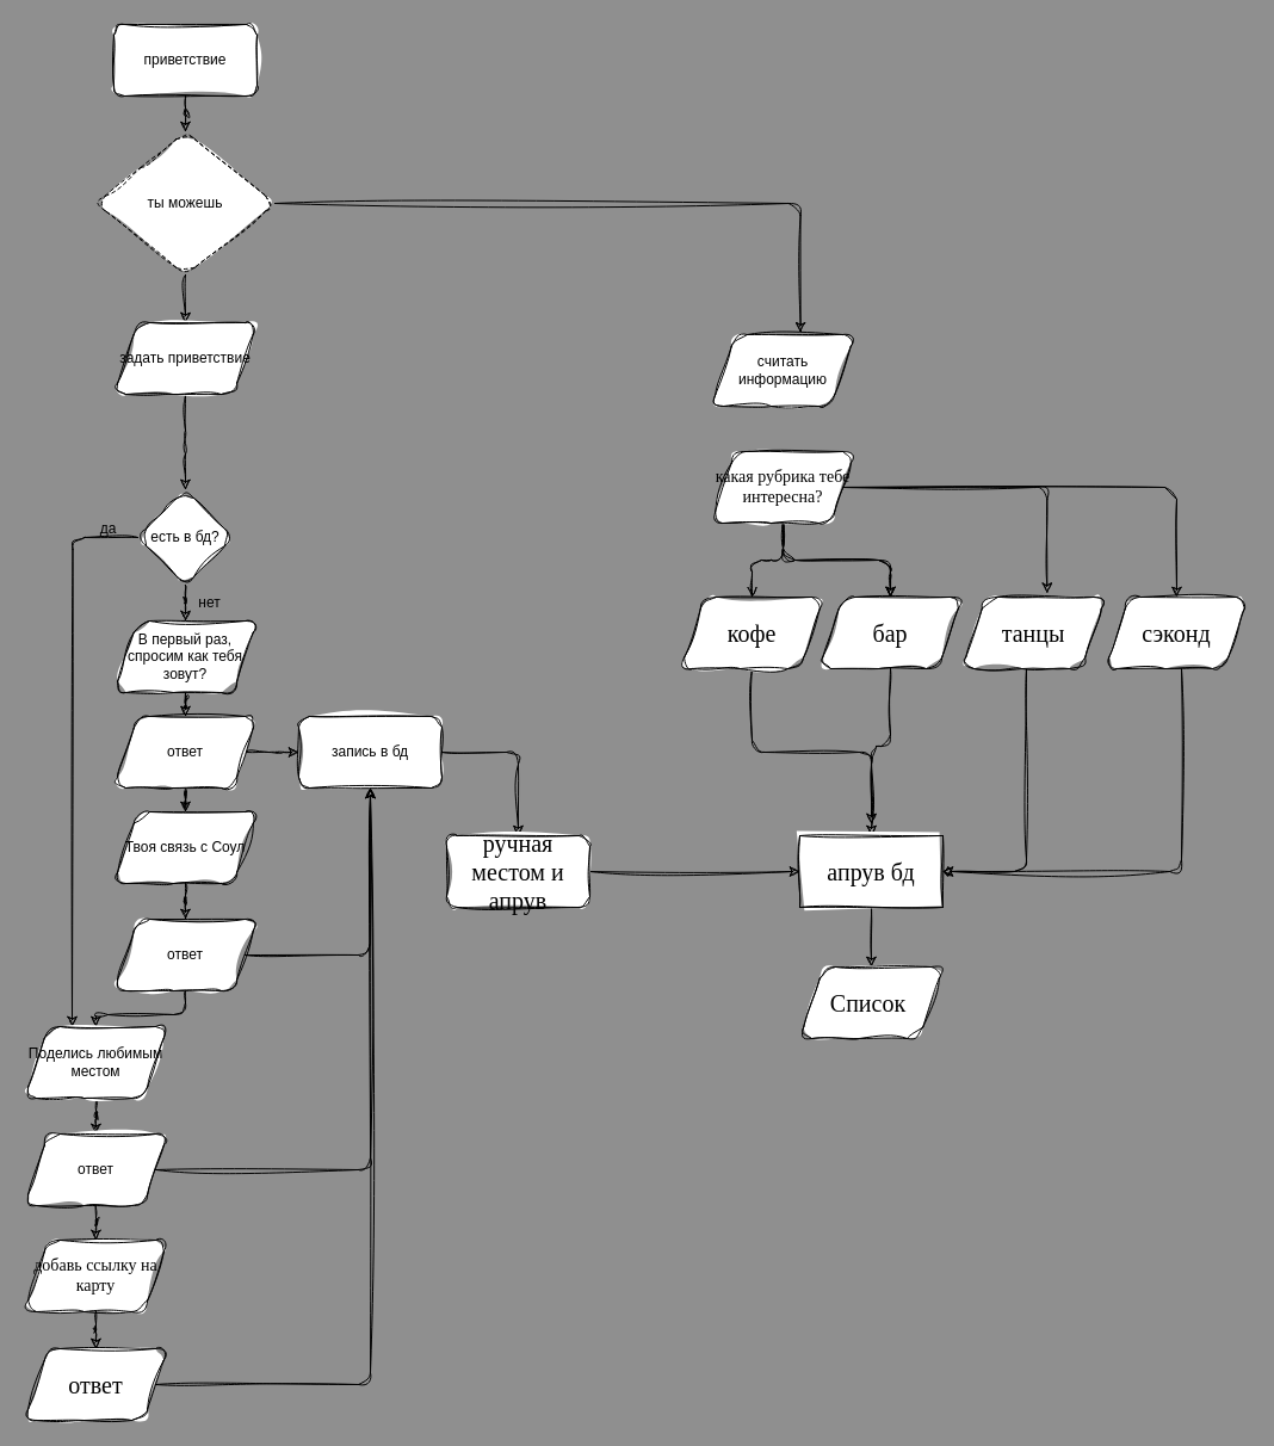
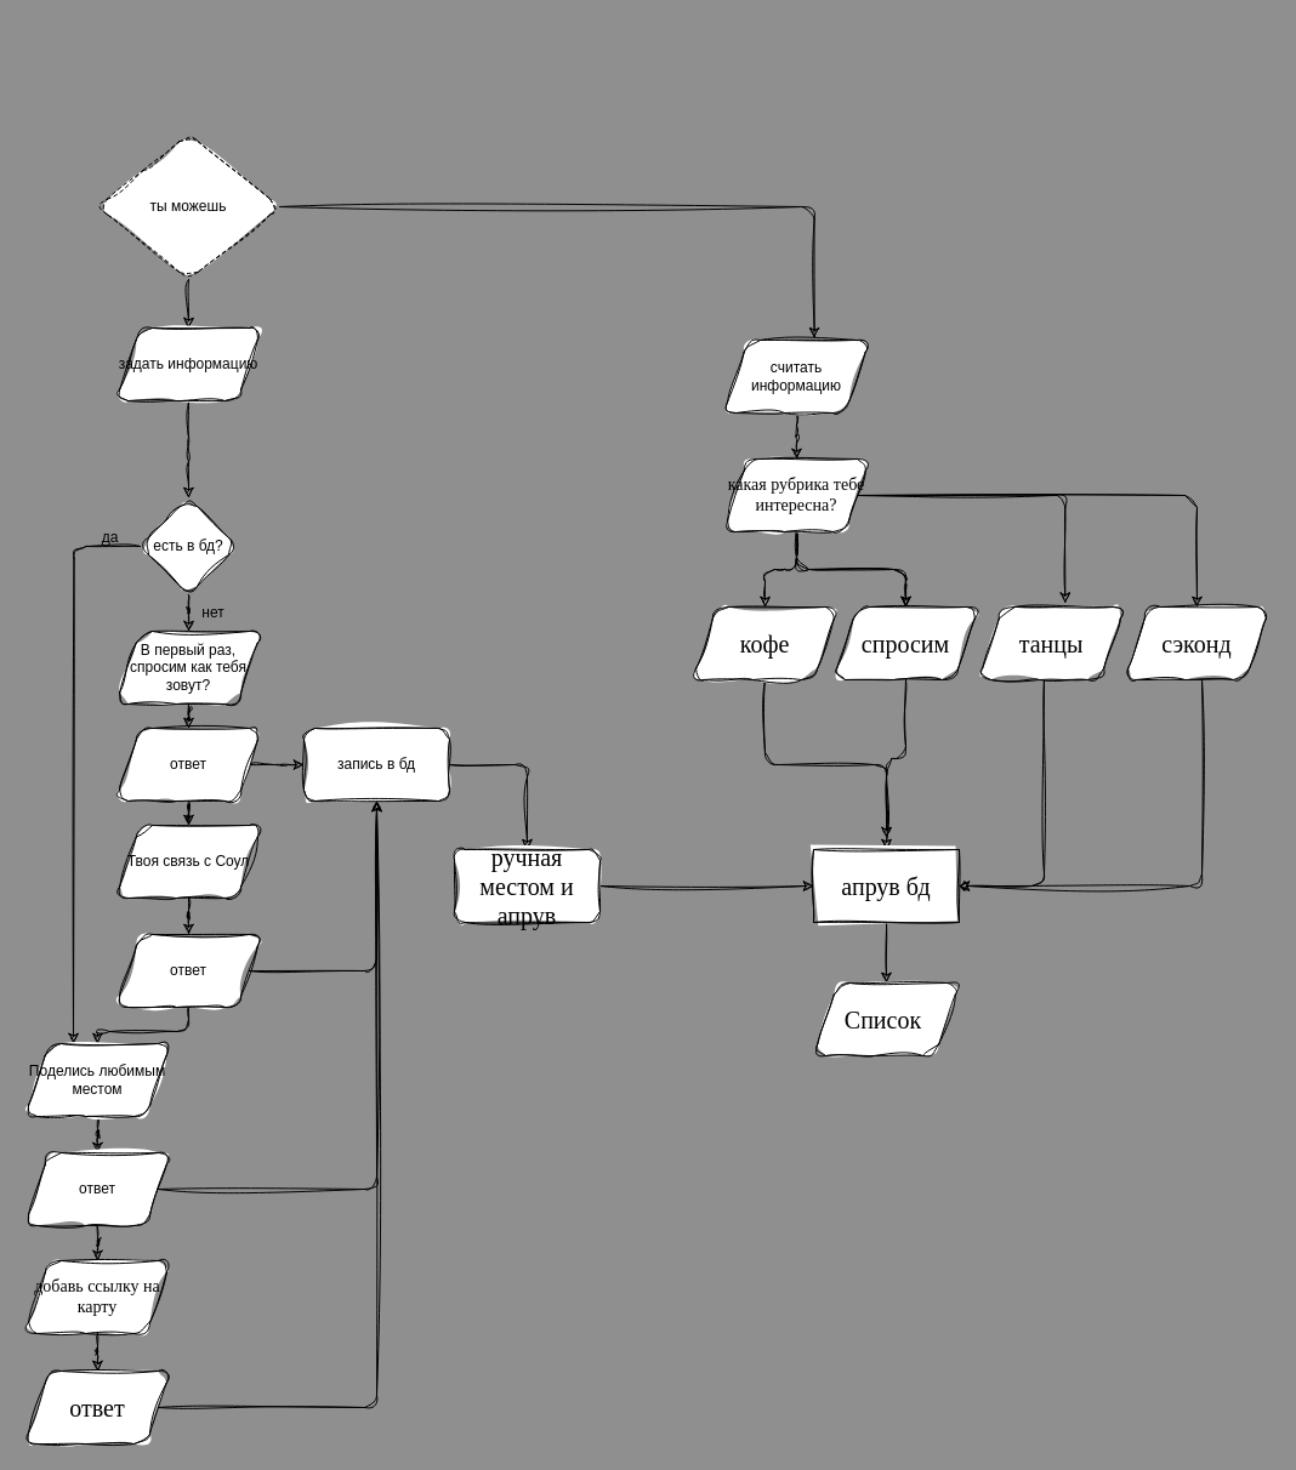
  <mxCell id="0" />
  <mxCell id="1" parent="0" />
- <mxCell id="2" value="" style="edgeStyle=orthogonalEdgeStyle;rounded=1;sketch=1;hachureGap=4;jiggle=2;curveFitting=1;orthogonalLoop=1;jettySize=auto;html=1;fontFamily=Architects Daughter;fontSource=https%3A%2F%2Ffonts.googleapis.com%2Fcss%3Ffamily%3DArchitects%2BDaughter;fontSize=16;" edge="1" parent="1" source="3" target="6"><mxGeometry relative="1" as="geometry" /></mxCell>
- <mxCell id="3" value="приветствие" style="rounded=1;whiteSpace=wrap;html=1;sketch=1;curveFitting=1;jiggle=2;" vertex="1" parent="1"><mxGeometry x="95" y="20" width="120" height="60" as="geometry" /></mxCell>
  <mxCell id="4" value="" style="edgeStyle=orthogonalEdgeStyle;rounded=1;orthogonalLoop=1;jettySize=auto;html=1;entryX=0.622;entryY=-0.028;entryDx=0;entryDy=0;entryPerimeter=0;sketch=1;curveFitting=1;jiggle=2;" edge="1" parent="1" source="6" target="10"><mxGeometry relative="1" as="geometry" /></mxCell>
  <mxCell id="5" value="" style="edgeStyle=orthogonalEdgeStyle;rounded=1;orthogonalLoop=1;jettySize=auto;html=1;sketch=1;curveFitting=1;jiggle=2;" edge="1" parent="1" source="6" target="8"><mxGeometry relative="1" as="geometry" /></mxCell>
  <mxCell id="6" value="ты можешь" style="rhombus;whiteSpace=wrap;html=1;rounded=1;sketch=1;curveFitting=1;jiggle=2;dashed=1;" vertex="1" parent="1"><mxGeometry x="80" y="110" width="150" height="120" as="geometry" /></mxCell>
  <mxCell id="7" value="" style="edgeStyle=orthogonalEdgeStyle;rounded=1;orthogonalLoop=1;jettySize=auto;html=1;sketch=1;curveFitting=1;jiggle=2;" edge="1" parent="1" source="8"><mxGeometry relative="1" as="geometry"><mxPoint x="155" y="410" as="targetPoint" /></mxGeometry></mxCell>
- <mxCell id="8" value="задать приветствие" style="shape=parallelogram;perimeter=parallelogramPerimeter;whiteSpace=wrap;html=1;fixedSize=1;rounded=1;sketch=1;curveFitting=1;jiggle=2;" vertex="1" parent="1"><mxGeometry x="95" y="270" width="120" height="60" as="geometry" /></mxCell>
+ <mxCell id="8" value="задать информацию" style="shape=parallelogram;perimeter=parallelogramPerimeter;whiteSpace=wrap;html=1;fixedSize=1;rounded=1;sketch=1;curveFitting=1;jiggle=2;" vertex="1" parent="1"><mxGeometry x="95" y="270" width="120" height="60" as="geometry" /></mxCell>
+ <mxCell id="9" value="" style="edgeStyle=orthogonalEdgeStyle;rounded=1;sketch=1;hachureGap=4;jiggle=2;curveFitting=1;orthogonalLoop=1;jettySize=auto;html=1;fontFamily=Architects Daughter;fontSource=https%3A%2F%2Ffonts.googleapis.com%2Fcss%3Ffamily%3DArchitects%2BDaughter;fontSize=16;" edge="1" parent="1" source="10" target="42"><mxGeometry relative="1" as="geometry" /></mxCell>
  <mxCell id="10" value="считать информацию" style="shape=parallelogram;perimeter=parallelogramPerimeter;whiteSpace=wrap;html=1;fixedSize=1;rounded=1;sketch=1;curveFitting=1;jiggle=2;" vertex="1" parent="1"><mxGeometry x="596" y="280" width="120" height="60" as="geometry" /></mxCell>
  <mxCell id="11" value="" style="edgeStyle=orthogonalEdgeStyle;rounded=1;orthogonalLoop=1;jettySize=auto;html=1;sketch=1;curveFitting=1;jiggle=2;" edge="1" parent="1" source="12" target="19"><mxGeometry relative="1" as="geometry" /></mxCell>
  <mxCell id="12" value="В первый раз, спросим как тебя зовут?" style="shape=parallelogram;perimeter=parallelogramPerimeter;whiteSpace=wrap;html=1;fixedSize=1;rounded=1;sketch=1;curveFitting=1;jiggle=2;" vertex="1" parent="1"><mxGeometry x="95" y="520" width="120" height="60" as="geometry" /></mxCell>
  <mxCell id="13" value="" style="edgeStyle=orthogonalEdgeStyle;rounded=1;orthogonalLoop=1;jettySize=auto;html=1;sketch=1;curveFitting=1;jiggle=2;" edge="1" parent="1" source="15" target="12"><mxGeometry relative="1" as="geometry" /></mxCell>
  <mxCell id="14" style="edgeStyle=orthogonalEdgeStyle;rounded=1;orthogonalLoop=1;jettySize=auto;html=1;sketch=1;curveFitting=1;jiggle=2;" edge="1" parent="1" source="15"><mxGeometry relative="1" as="geometry"><mxPoint x="60" y="860" as="targetPoint" /></mxGeometry></mxCell>
  <mxCell id="15" value="есть в бд?" style="rhombus;whiteSpace=wrap;html=1;rounded=1;sketch=1;curveFitting=1;jiggle=2;" vertex="1" parent="1"><mxGeometry x="115" y="410" width="80" height="80" as="geometry" /></mxCell>
  <mxCell id="16" value="нет" style="text;html=1;align=center;verticalAlign=middle;resizable=0;points=[];autosize=1;strokeColor=none;fillColor=none;rounded=1;sketch=1;curveFitting=1;jiggle=2;" vertex="1" parent="1"><mxGeometry x="155" y="490" width="40" height="30" as="geometry" /></mxCell>
  <mxCell id="17" value="" style="edgeStyle=orthogonalEdgeStyle;rounded=1;orthogonalLoop=1;jettySize=auto;html=1;sketch=1;curveFitting=1;jiggle=2;" edge="1" parent="1" source="19" target="21"><mxGeometry relative="1" as="geometry" /></mxCell>
  <mxCell id="18" value="" style="edgeStyle=orthogonalEdgeStyle;rounded=1;orthogonalLoop=1;jettySize=auto;html=1;sketch=1;curveFitting=1;jiggle=2;" edge="1" parent="1" source="19" target="26"><mxGeometry relative="1" as="geometry" /></mxCell>
  <mxCell id="19" value="ответ" style="shape=parallelogram;perimeter=parallelogramPerimeter;whiteSpace=wrap;html=1;fixedSize=1;rounded=1;sketch=1;curveFitting=1;jiggle=2;" vertex="1" parent="1"><mxGeometry x="95" y="600" width="120" height="60" as="geometry" /></mxCell>
  <mxCell id="20" value="" style="edgeStyle=orthogonalEdgeStyle;rounded=1;orthogonalLoop=1;jettySize=auto;html=1;sketch=1;curveFitting=1;jiggle=2;" edge="1" parent="1" source="21" target="24"><mxGeometry relative="1" as="geometry" /></mxCell>
  <mxCell id="21" value="Твоя связь с Соул" style="shape=parallelogram;perimeter=parallelogramPerimeter;whiteSpace=wrap;html=1;fixedSize=1;rounded=1;sketch=1;curveFitting=1;jiggle=2;" vertex="1" parent="1"><mxGeometry x="95" y="680" width="120" height="60" as="geometry" /></mxCell>
  <mxCell id="22" style="edgeStyle=orthogonalEdgeStyle;rounded=1;orthogonalLoop=1;jettySize=auto;html=1;sketch=1;curveFitting=1;jiggle=2;" edge="1" parent="1" source="24" target="26"><mxGeometry relative="1" as="geometry" /></mxCell>
  <mxCell id="23" value="" style="edgeStyle=orthogonalEdgeStyle;rounded=1;orthogonalLoop=1;jettySize=auto;html=1;sketch=1;curveFitting=1;jiggle=2;" edge="1" parent="1" source="24" target="28"><mxGeometry relative="1" as="geometry" /></mxCell>
  <mxCell id="24" value="ответ" style="shape=parallelogram;perimeter=parallelogramPerimeter;whiteSpace=wrap;html=1;fixedSize=1;rounded=1;sketch=1;curveFitting=1;jiggle=2;" vertex="1" parent="1"><mxGeometry x="95" y="770" width="120" height="60" as="geometry" /></mxCell>
  <mxCell id="25" value="" style="edgeStyle=orthogonalEdgeStyle;rounded=1;sketch=1;hachureGap=4;jiggle=2;curveFitting=1;orthogonalLoop=1;jettySize=auto;html=1;fontFamily=Architects Daughter;fontSource=https%3A%2F%2Ffonts.googleapis.com%2Fcss%3Ffamily%3DArchitects%2BDaughter;fontSize=16;" edge="1" parent="1" source="26" target="52"><mxGeometry relative="1" as="geometry" /></mxCell>
  <mxCell id="26" value="запись в бд" style="rounded=1;whiteSpace=wrap;html=1;sketch=1;curveFitting=1;jiggle=2;" vertex="1" parent="1"><mxGeometry x="250" y="600" width="120" height="60" as="geometry" /></mxCell>
  <mxCell id="27" value="" style="edgeStyle=orthogonalEdgeStyle;rounded=1;orthogonalLoop=1;jettySize=auto;html=1;sketch=1;curveFitting=1;jiggle=2;" edge="1" parent="1" source="28" target="31"><mxGeometry relative="1" as="geometry" /></mxCell>
  <mxCell id="28" value="Поделись любимым местом" style="shape=parallelogram;perimeter=parallelogramPerimeter;whiteSpace=wrap;html=1;fixedSize=1;rounded=1;sketch=1;curveFitting=1;jiggle=2;" vertex="1" parent="1"><mxGeometry y="860" width="120" height="60" as="geometry" x="20" /></mxCell>
  <mxCell id="29" style="edgeStyle=orthogonalEdgeStyle;rounded=1;orthogonalLoop=1;jettySize=auto;html=1;entryX=0.5;entryY=1;entryDx=0;entryDy=0;sketch=1;curveFitting=1;jiggle=2;" edge="1" parent="1" source="31" target="26"><mxGeometry relative="1" as="geometry" /></mxCell>
  <mxCell id="30" value="" style="edgeStyle=orthogonalEdgeStyle;rounded=1;sketch=1;hachureGap=4;jiggle=2;curveFitting=1;orthogonalLoop=1;jettySize=auto;html=1;fontFamily=Architects Daughter;fontSource=https%3A%2F%2Ffonts.googleapis.com%2Fcss%3Ffamily%3DArchitects%2BDaughter;fontSize=16;" edge="1" parent="1" source="31" target="34"><mxGeometry relative="1" as="geometry" /></mxCell>
  <mxCell id="31" value="ответ" style="shape=parallelogram;perimeter=parallelogramPerimeter;whiteSpace=wrap;html=1;fixedSize=1;rounded=1;sketch=1;curveFitting=1;jiggle=2;" vertex="1" parent="1"><mxGeometry y="950" width="120" height="60" as="geometry" x="20" /></mxCell>
  <mxCell id="32" value="да" style="text;html=1;align=center;verticalAlign=middle;resizable=0;points=[];autosize=1;strokeColor=none;fillColor=none;rounded=1;sketch=1;curveFitting=1;jiggle=2;" vertex="1" parent="1"><mxGeometry x="70" y="428" width="40" height="30" as="geometry" /></mxCell>
  <mxCell id="33" value="" style="edgeStyle=orthogonalEdgeStyle;rounded=1;sketch=1;hachureGap=4;jiggle=2;curveFitting=1;orthogonalLoop=1;jettySize=auto;html=1;fontFamily=Architects Daughter;fontSource=https%3A%2F%2Ffonts.googleapis.com%2Fcss%3Ffamily%3DArchitects%2BDaughter;fontSize=16;" edge="1" parent="1" source="34" target="36"><mxGeometry relative="1" as="geometry" /></mxCell>
  <mxCell id="34" value="добавь ссылку на карту" style="shape=parallelogram;perimeter=parallelogramPerimeter;whiteSpace=wrap;html=1;fixedSize=1;rounded=1;sketch=1;curveFitting=1;jiggle=2;hachureGap=4;fontFamily=Architects Daughter;fontSource=https%3A%2F%2Ffonts.googleapis.com%2Fcss%3Ffamily%3DArchitects%2BDaughter;fontSize=14;" vertex="1" parent="1"><mxGeometry y="1039" width="120" height="60" as="geometry" x="20" /></mxCell>
  <mxCell id="35" style="edgeStyle=orthogonalEdgeStyle;rounded=1;sketch=1;hachureGap=4;jiggle=2;curveFitting=1;orthogonalLoop=1;jettySize=auto;html=1;fontFamily=Architects Daughter;fontSource=https%3A%2F%2Ffonts.googleapis.com%2Fcss%3Ffamily%3DArchitects%2BDaughter;fontSize=16;" edge="1" parent="1" source="36" target="26"><mxGeometry relative="1" as="geometry" /></mxCell>
  <mxCell id="36" value="ответ" style="shape=parallelogram;perimeter=parallelogramPerimeter;whiteSpace=wrap;html=1;fixedSize=1;rounded=1;sketch=1;curveFitting=1;jiggle=2;hachureGap=4;fontFamily=Architects Daughter;fontSource=https%3A%2F%2Ffonts.googleapis.com%2Fcss%3Ffamily%3DArchitects%2BDaughter;fontSize=20;" vertex="1" parent="1"><mxGeometry y="1130" width="120" height="60" as="geometry" x="20" /></mxCell>
  <mxCell id="37" value="" style="edgeStyle=orthogonalEdgeStyle;rounded=1;sketch=1;hachureGap=4;jiggle=2;curveFitting=1;orthogonalLoop=1;jettySize=auto;html=1;fontFamily=Architects Daughter;fontSource=https%3A%2F%2Ffonts.googleapis.com%2Fcss%3Ffamily%3DArchitects%2BDaughter;fontSize=16;" edge="1" parent="1" source="42" target="46"><mxGeometry relative="1" as="geometry" /></mxCell>
  <mxCell id="38" value="" style="edgeStyle=orthogonalEdgeStyle;rounded=1;sketch=1;hachureGap=4;jiggle=2;curveFitting=1;orthogonalLoop=1;jettySize=auto;html=1;fontFamily=Architects Daughter;fontSource=https%3A%2F%2Ffonts.googleapis.com%2Fcss%3Ffamily%3DArchitects%2BDaughter;fontSize=16;" edge="1" parent="1" source="42" target="46"><mxGeometry relative="1" as="geometry" /></mxCell>
- <mxCell id="39" style="edgeStyle=orthogonalEdgeStyle;rounded=1;sketch=1;hachureGap=4;jiggle=2;curveFitting=1;orthogonalLoop=1;jettySize=auto;html=1;fontFamily=Architects Daughter;fontSource=https%3A%2F%2Ffonts.googleapis.com%2Fcss%3Ffamily%3DArchitects%2BDaughter;fontSize=16;endArrow=open;" edge="1" parent="1" source="42" target="44"><mxGeometry relative="1" as="geometry" /></mxCell>
+ <mxCell id="39" style="edgeStyle=orthogonalEdgeStyle;rounded=1;sketch=1;hachureGap=4;jiggle=2;curveFitting=1;orthogonalLoop=1;jettySize=auto;html=1;fontFamily=Architects Daughter;fontSource=https%3A%2F%2Ffonts.googleapis.com%2Fcss%3Ffamily%3DArchitects%2BDaughter;fontSize=16;" edge="1" parent="1" source="42" target="44"><mxGeometry relative="1" as="geometry" /></mxCell>
  <mxCell id="40" style="edgeStyle=orthogonalEdgeStyle;rounded=1;sketch=1;hachureGap=4;jiggle=2;curveFitting=1;orthogonalLoop=1;jettySize=auto;html=1;entryX=0.594;entryY=-0.056;entryDx=0;entryDy=0;entryPerimeter=0;fontFamily=Architects Daughter;fontSource=https%3A%2F%2Ffonts.googleapis.com%2Fcss%3Ffamily%3DArchitects%2BDaughter;fontSize=16;" edge="1" parent="1" source="42" target="48"><mxGeometry relative="1" as="geometry" /></mxCell>
  <mxCell id="41" style="edgeStyle=orthogonalEdgeStyle;rounded=1;sketch=1;hachureGap=4;jiggle=2;curveFitting=1;orthogonalLoop=1;jettySize=auto;html=1;fontFamily=Architects Daughter;fontSource=https%3A%2F%2Ffonts.googleapis.com%2Fcss%3Ffamily%3DArchitects%2BDaughter;fontSize=16;" edge="1" parent="1" source="42" target="50"><mxGeometry relative="1" as="geometry" /></mxCell>
  <mxCell id="42" value="какая рубрика тебе интересна?" style="shape=parallelogram;perimeter=parallelogramPerimeter;whiteSpace=wrap;html=1;fixedSize=1;rounded=1;sketch=1;curveFitting=1;jiggle=2;hachureGap=4;fontFamily=Architects Daughter;fontSource=https%3A%2F%2Ffonts.googleapis.com%2Fcss%3Ffamily%3DArchitects%2BDaughter;fontSize=14;" vertex="1" parent="1"><mxGeometry x="596" y="378" width="120" height="60" as="geometry" /></mxCell>
  <mxCell id="43" style="edgeStyle=orthogonalEdgeStyle;rounded=1;sketch=1;hachureGap=4;jiggle=2;curveFitting=1;orthogonalLoop=1;jettySize=auto;html=1;fontFamily=Architects Daughter;fontSource=https%3A%2F%2Ffonts.googleapis.com%2Fcss%3Ffamily%3DArchitects%2BDaughter;fontSize=16;" edge="1" parent="1" source="44" target="54"><mxGeometry relative="1" as="geometry" /></mxCell>
  <mxCell id="44" value="кофе" style="shape=parallelogram;perimeter=parallelogramPerimeter;whiteSpace=wrap;html=1;fixedSize=1;rounded=1;sketch=1;hachureGap=4;jiggle=2;curveFitting=1;fontFamily=Architects Daughter;fontSource=https%3A%2F%2Ffonts.googleapis.com%2Fcss%3Ffamily%3DArchitects%2BDaughter;fontSize=20;" vertex="1" parent="1"><mxGeometry x="570" y="500" width="120" height="60" as="geometry" /></mxCell>
  <mxCell id="45" style="edgeStyle=orthogonalEdgeStyle;rounded=1;sketch=1;hachureGap=4;jiggle=2;curveFitting=1;orthogonalLoop=1;jettySize=auto;html=1;fontFamily=Architects Daughter;fontSource=https%3A%2F%2Ffonts.googleapis.com%2Fcss%3Ffamily%3DArchitects%2BDaughter;fontSize=16;" edge="1" parent="1" source="46"><mxGeometry relative="1" as="geometry"><mxPoint x="730" y="690" as="targetPoint" /></mxGeometry></mxCell>
- <mxCell id="46" value="бар" style="shape=parallelogram;perimeter=parallelogramPerimeter;whiteSpace=wrap;html=1;fixedSize=1;rounded=1;sketch=1;hachureGap=4;jiggle=2;curveFitting=1;fontFamily=Architects Daughter;fontSource=https%3A%2F%2Ffonts.googleapis.com%2Fcss%3Ffamily%3DArchitects%2BDaughter;fontSize=20;" vertex="1" parent="1"><mxGeometry x="686" y="500" width="120" height="60" as="geometry" /></mxCell>
+ <mxCell id="46" value="спросим" style="shape=parallelogram;perimeter=parallelogramPerimeter;whiteSpace=wrap;html=1;fixedSize=1;rounded=1;sketch=1;hachureGap=4;jiggle=2;curveFitting=1;fontFamily=Architects Daughter;fontSource=https%3A%2F%2Ffonts.googleapis.com%2Fcss%3Ffamily%3DArchitects%2BDaughter;fontSize=20;" vertex="1" parent="1"><mxGeometry x="686" y="500" width="120" height="60" as="geometry" /></mxCell>
  <mxCell id="47" style="edgeStyle=orthogonalEdgeStyle;rounded=1;sketch=1;hachureGap=4;jiggle=2;curveFitting=1;orthogonalLoop=1;jettySize=auto;html=1;fontFamily=Architects Daughter;fontSource=https%3A%2F%2Ffonts.googleapis.com%2Fcss%3Ffamily%3DArchitects%2BDaughter;fontSize=16;" edge="1" parent="1" source="48" target="54"><mxGeometry relative="1" as="geometry"><Array as="points"><mxPoint x="860" y="730" /></Array></mxGeometry></mxCell>
  <mxCell id="48" value="танцы" style="shape=parallelogram;perimeter=parallelogramPerimeter;whiteSpace=wrap;html=1;fixedSize=1;rounded=1;sketch=1;hachureGap=4;jiggle=2;curveFitting=1;fontFamily=Architects Daughter;fontSource=https%3A%2F%2Ffonts.googleapis.com%2Fcss%3Ffamily%3DArchitects%2BDaughter;fontSize=20;" vertex="1" parent="1"><mxGeometry x="806" y="500" width="120" height="60" as="geometry" /></mxCell>
  <mxCell id="49" style="edgeStyle=orthogonalEdgeStyle;rounded=1;sketch=1;hachureGap=4;jiggle=2;curveFitting=1;orthogonalLoop=1;jettySize=auto;html=1;fontFamily=Architects Daughter;fontSource=https%3A%2F%2Ffonts.googleapis.com%2Fcss%3Ffamily%3DArchitects%2BDaughter;fontSize=16;endArrow=diamond;" edge="1" parent="1" source="50" target="54"><mxGeometry relative="1" as="geometry"><Array as="points"><mxPoint x="990" y="730" /></Array></mxGeometry></mxCell>
  <mxCell id="50" value="сэконд" style="shape=parallelogram;perimeter=parallelogramPerimeter;whiteSpace=wrap;html=1;fixedSize=1;rounded=1;sketch=1;hachureGap=4;jiggle=2;curveFitting=1;fontFamily=Architects Daughter;fontSource=https%3A%2F%2Ffonts.googleapis.com%2Fcss%3Ffamily%3DArchitects%2BDaughter;fontSize=20;" vertex="1" parent="1"><mxGeometry x="926" y="500" width="120" height="60" as="geometry" /></mxCell>
  <mxCell id="51" style="edgeStyle=orthogonalEdgeStyle;rounded=1;sketch=1;hachureGap=4;jiggle=2;curveFitting=1;orthogonalLoop=1;jettySize=auto;html=1;fontFamily=Architects Daughter;fontSource=https%3A%2F%2Ffonts.googleapis.com%2Fcss%3Ffamily%3DArchitects%2BDaughter;fontSize=16;" edge="1" parent="1" source="52" target="54"><mxGeometry relative="1" as="geometry" /></mxCell>
  <mxCell id="52" value="ручная местом и апрув" style="rounded=1;whiteSpace=wrap;html=1;sketch=1;curveFitting=1;jiggle=2;hachureGap=4;fontFamily=Architects Daughter;fontSource=https%3A%2F%2Ffonts.googleapis.com%2Fcss%3Ffamily%3DArchitects%2BDaughter;fontSize=20;" vertex="1" parent="1"><mxGeometry x="374" y="700" width="120" height="60" as="geometry" /></mxCell>
  <mxCell id="53" value="" style="edgeStyle=orthogonalEdgeStyle;rounded=1;sketch=1;hachureGap=4;jiggle=2;curveFitting=1;orthogonalLoop=1;jettySize=auto;html=1;fontFamily=Architects Daughter;fontSource=https%3A%2F%2Ffonts.googleapis.com%2Fcss%3Ffamily%3DArchitects%2BDaughter;fontSize=16;" edge="1" parent="1" source="54" target="55"><mxGeometry relative="1" as="geometry" /></mxCell>
  <mxCell id="54" value="апрув бд" style="rounded=0;whiteSpace=wrap;html=1;sketch=1;hachureGap=4;jiggle=2;curveFitting=1;fontFamily=Architects Daughter;fontSource=https%3A%2F%2Ffonts.googleapis.com%2Fcss%3Ffamily%3DArchitects%2BDaughter;fontSize=20;" vertex="1" parent="1"><mxGeometry x="670" y="700" width="120" height="60" as="geometry" /></mxCell>
  <mxCell id="55" value="Список&amp;nbsp;" style="shape=parallelogram;perimeter=parallelogramPerimeter;whiteSpace=wrap;html=1;fixedSize=1;rounded=1;sketch=1;hachureGap=4;jiggle=2;curveFitting=1;fontFamily=Architects Daughter;fontSource=https%3A%2F%2Ffonts.googleapis.com%2Fcss%3Ffamily%3DArchitects%2BDaughter;fontSize=20;" vertex="1" parent="1"><mxGeometry x="670" y="810" width="120" height="60" as="geometry" /></mxCell>
